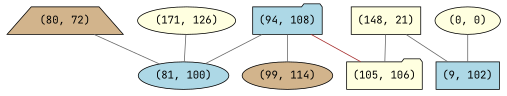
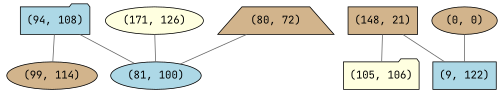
  graph {
    fontname="JetBrains Mono"
    node [fillcolor=lightblue fontname="JetBrains Mono" shape=ellipse style=filled]
    edge [color=gray40 fontname="JetBrains Mono" weight=1]
    "(94, 108)" [shape=folder]
    "(105, 106)" [fillcolor=lightyellow shape=folder]
    "(99, 114)" [fillcolor=tan]
    "(81, 100)"
-   "(0, 0)" [fillcolor=lightyellow]
-   "(9, 102)" [shape=box]
+   "(0, 0)" [fillcolor=tan]
+   "(9, 102)" [shape=box label="(9, 122)"]
    "(171, 126)" [fillcolor=lightyellow]
-   "(148, 21)" [fillcolor=lightyellow shape=box]
+   "(148, 21)" [fillcolor=tan shape=box]
    "(80, 72)" [fillcolor=tan shape=trapezium]
-   "(94, 108)" -- "(105, 106)" [color=brown]
    "(94, 108)" -- "(99, 114)"
    "(94, 108)" -- "(81, 100)"
    "(0, 0)" -- "(9, 102)" [weight=4]
    "(171, 126)" -- "(81, 100)"
    "(148, 21)" -- "(105, 106)"
    "(148, 21)" -- "(9, 102)"
    "(80, 72)" -- "(81, 100)"
  }
